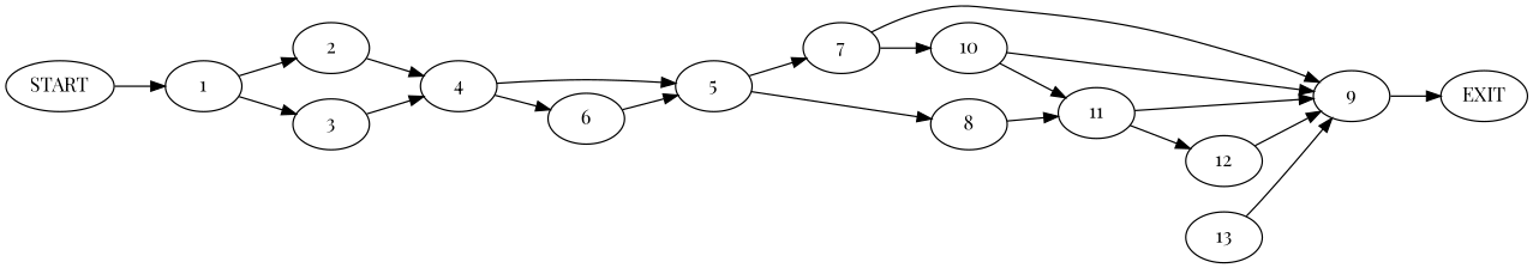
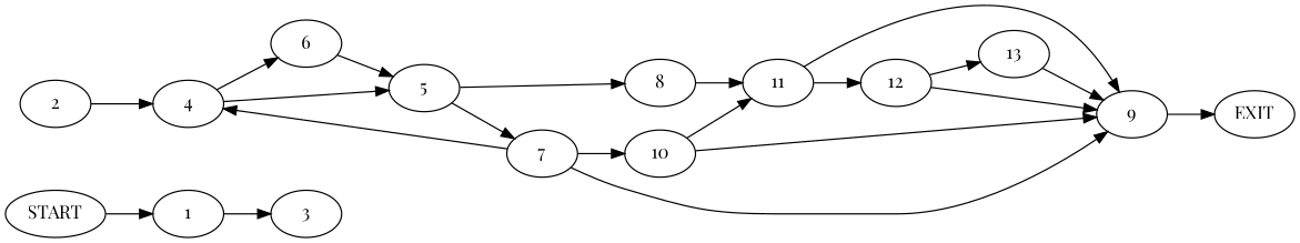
  digraph {
    fontname="Playfair Display"
    rankdir=LR
    node [fontname="Playfair Display"]
    edge [fontname="Playfair Display"]
    n1 [label=START]
    1
    2
    3
    n5 [label=EXIT]
    4
    5
    6
    7
    8
    9
    10
    11
    12
    13
    n1 -> 1
-   1 -> 2
    1 -> 3
    2 -> 4
-   3 -> 4
+   7 -> 4
    4 -> 5
    4 -> 6
    5 -> 7
    5 -> 8
    6 -> 5
    7 -> 9
    7 -> 10
    8 -> 11
    9 -> n5
    10 -> 9
    10 -> 11
    11 -> 9
    11 -> 12
    12 -> 9
+   12 -> 13
    13 -> 9
  }
